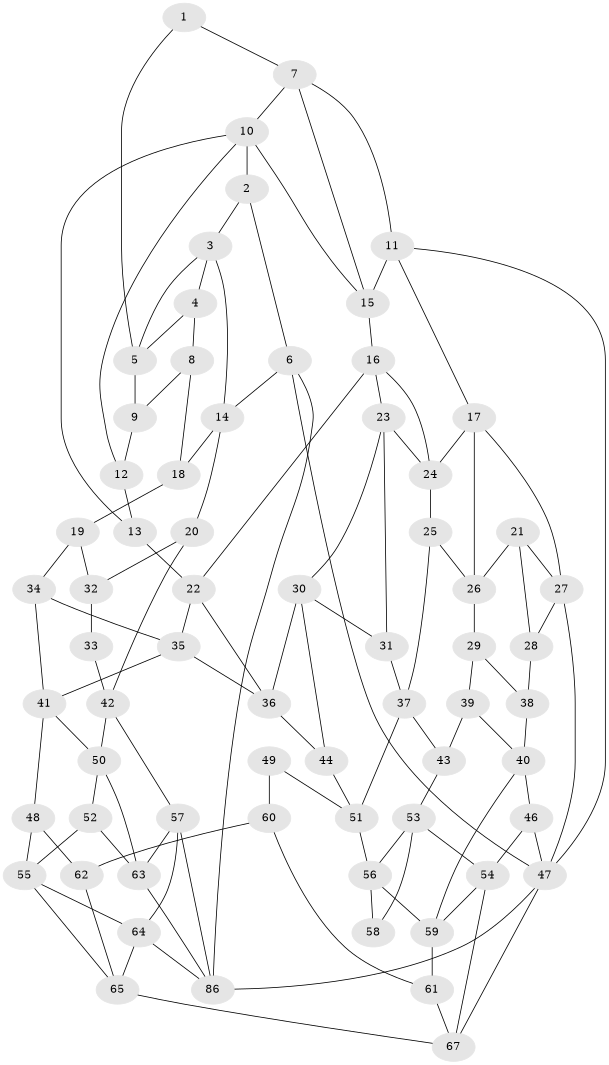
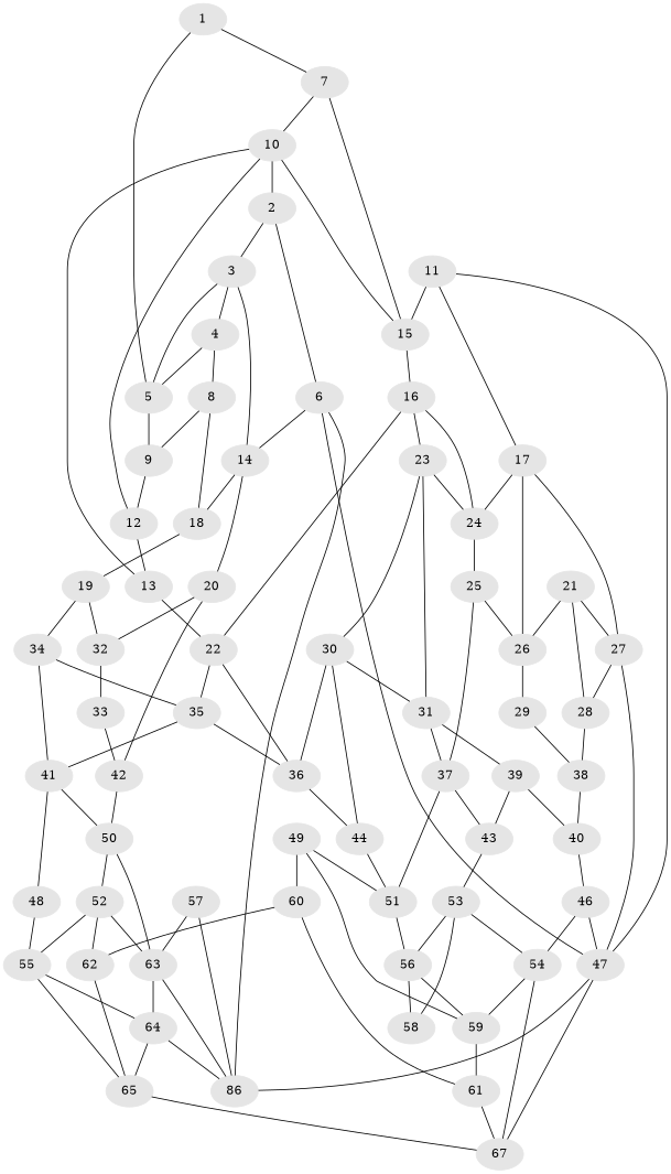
  graph {
    node [color=gray90 style=filled]
    edge [weight=1.0]
    1
    5
    7
    2
    3
    6
    9
    10
    11
    15
    4
    14
    47
    n14 [label=86]
    8
    18
    20
    12
    67
    13
    17
    16
    19
    22
    24
    26
    27
    35
    36
    32
    42
    23
    30
    31
    25
    29
    28
    34
    33
    41
    50
    57
    21
    38
    44
    37
    43
    51
    39
    40
    48
    53
    56
    46
    54
    55
    62
    52
    63
    58
    59
    64
    65
    49
    60
    61
    1 -- 5
    1 -- 7
    5 -- 9
    7 -- 10
-   7 -- 11
    7 -- 15
    2 -- 3
    2 -- 6
    3 -- 5
    3 -- 4
    3 -- 14
    6 -- 14
    6 -- 47
    6 -- n14
    9 -- 12 [weight=2.0]
    10 -- 2
    10 -- 15
    10 -- 12
    10 -- 13
    11 -- 15
    11 -- 47
    11 -- 17
    15 -- 16
    4 -- 5
    4 -- 8
    14 -- 18
    14 -- 20
    47 -- n14
    47 -- 67
    8 -- 9
    8 -- 18 [weight=2.0]
    18 -- 19
    20 -- 32
    20 -- 42
    12 -- 13
    13 -- 22
    17 -- 24
    17 -- 26
    17 -- 27
    16 -- 22
    16 -- 24
    16 -- 23
    19 -- 32 [weight=2.0]
    19 -- 34
    22 -- 35
    22 -- 36
    24 -- 25
    26 -- 29
    27 -- 47
    27 -- 28
    35 -- 36
    35 -- 41
    36 -- 44
    32 -- 33
    42 -- 50
-   42 -- 57
    23 -- 24
    23 -- 30
    23 -- 31
    30 -- 36
    30 -- 31
    30 -- 44
    31 -- 37
    25 -- 26
    25 -- 37
    29 -- 38
-   29 -- 39
+   31 -- 39
    28 -- 38 [weight=2.0]
    34 -- 35
    34 -- 41
    33 -- 42
    41 -- 50
    41 -- 48
    50 -- 52
    50 -- 63
    57 -- n14
    57 -- 63 [weight=2.0]
    21 -- 26
    21 -- 27
    21 -- 28
    38 -- 40
    44 -- 51
    37 -- 43
    37 -- 51
    43 -- 53
    51 -- 56
    39 -- 43
    39 -- 40
    40 -- 46
    48 -- 55
-   48 -- 62
+   52 -- 62
    53 -- 56
    53 -- 54
    53 -- 58
    56 -- 58
    56 -- 59
    46 -- 47
    46 -- 54
    54 -- 67
    54 -- 59
    55 -- 64
    55 -- 65
    62 -- 65
    52 -- 55
    52 -- 63
    63 -- n14
-   57 -- 64
+   63 -- 64
    59 -- 61
    64 -- n14
    64 -- 65
    65 -- 67
    49 -- 51
-   40 -- 59
+   49 -- 59
    49 -- 60
    60 -- 62 [weight=2.0]
    60 -- 61
    61 -- 67
  }
